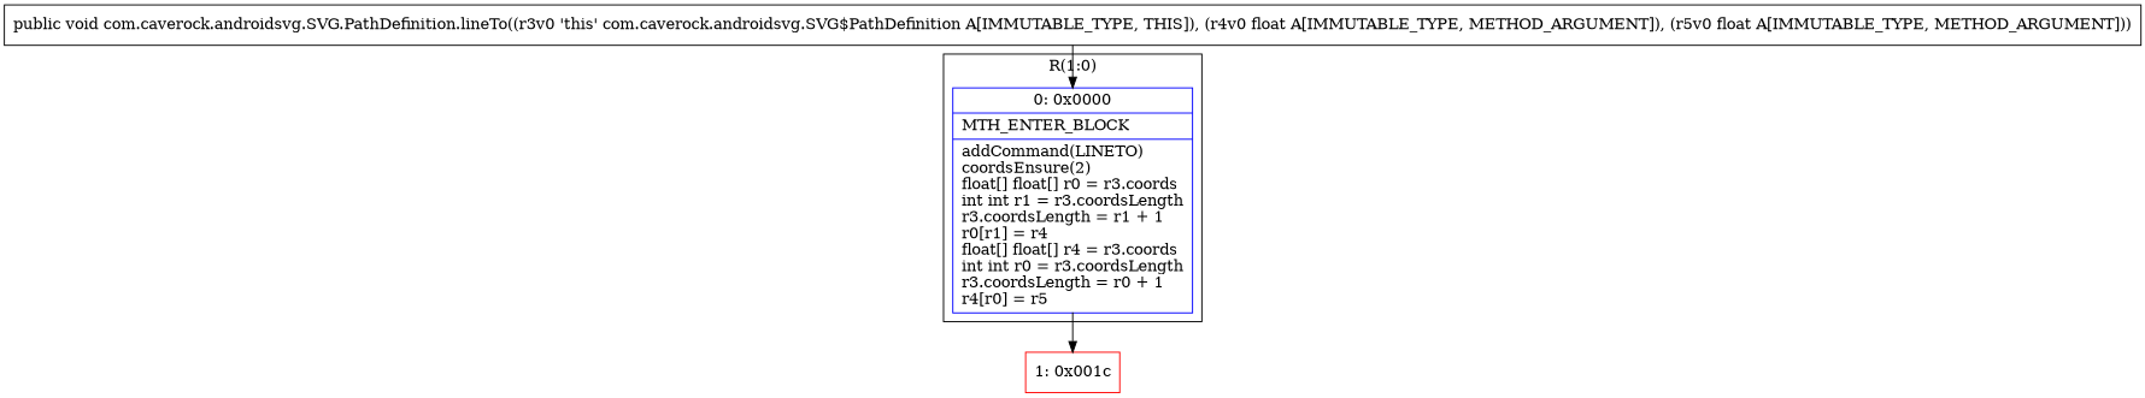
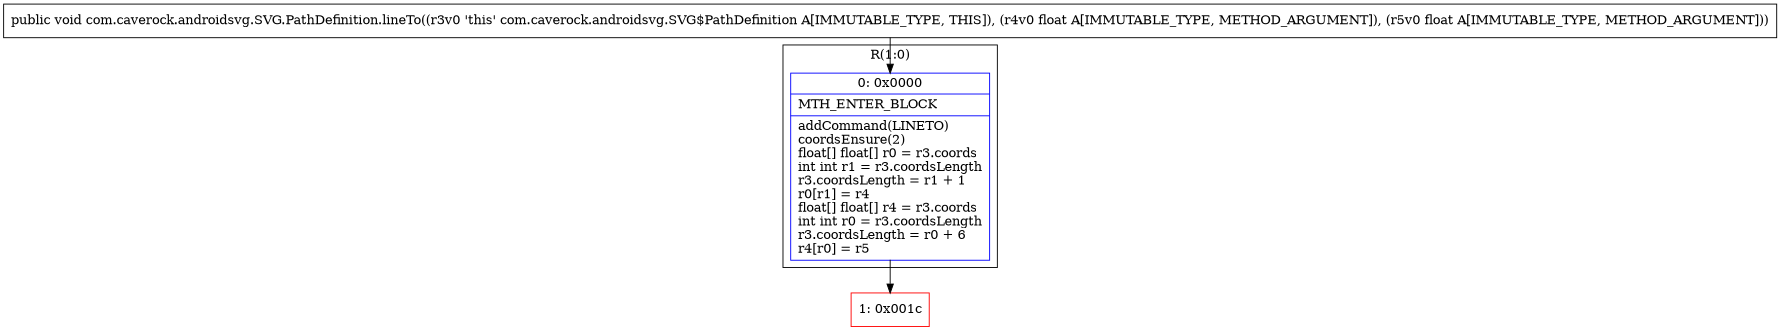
  digraph {
    node [shape=record]
-   n1 [color=blue label="{0\:\ 0x0000|MTH_ENTER_BLOCK\l|addCommand(LINETO)\lcoordsEnsure(2)\lfloat[] float[] r0 = r3.coords\lint int r1 = r3.coordsLength\lr3.coordsLength = r1 + 1\lr0[r1] = r4\lfloat[] float[] r4 = r3.coords\lint int r0 = r3.coordsLength\lr3.coordsLength = r0 + 1\lr4[r0] = r5\l}"]
+   n1 [color=blue label="{0\:\ 0x0000|MTH_ENTER_BLOCK\l|addCommand(LINETO)\lcoordsEnsure(2)\lfloat[] float[] r0 = r3.coords\lint int r1 = r3.coordsLength\lr3.coordsLength = r1 + 1\lr0[r1] = r4\lfloat[] float[] r4 = r3.coords\lint int r0 = r3.coordsLength\lr3.coordsLength = r0 + 6\lr4[r0] = r5\l}"]
    n2 [color=red label="{1\:\ 0x001c}"]
    n3 [label="{public void com.caverock.androidsvg.SVG.PathDefinition.lineTo((r3v0 'this' com.caverock.androidsvg.SVG$PathDefinition A[IMMUTABLE_TYPE, THIS]), (r4v0 float A[IMMUTABLE_TYPE, METHOD_ARGUMENT]), (r5v0 float A[IMMUTABLE_TYPE, METHOD_ARGUMENT])) }"]
    subgraph cluster_1 {
      label="R(1:0)"
      n1
    }
    n1 -> n2
    n3 -> n1
  }
